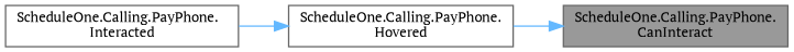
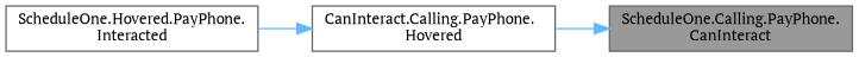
  digraph {
    fontname="PT Serif"
    rankdir=RL
    node [color=grey40 fillcolor=white fontname="PT Serif" fontsize=10 shape=box style=filled]
    edge [color=steelblue1 dir=back fontname="PT Serif" fontsize=10 labelfontname=Helvetica labelfontsize=10 style=solid]
    n1 [color=gray40 fillcolor=grey60 fontcolor=black height=0.2 label="ScheduleOne.Calling.PayPhone.\lCanInteract" width=0.4]
-   n2 [height=0.2 label="ScheduleOne.Calling.PayPhone.\lHovered" width=0.4]
-   n3 [height=0.2 label="ScheduleOne.Calling.PayPhone.\lInteracted" width=0.4]
+   n2 [height=0.2 label="CanInteract.Calling.PayPhone.\lHovered" width=0.4]
+   n3 [height=0.2 label="ScheduleOne.Hovered.PayPhone.\lInteracted" width=0.4]
    n1 -> n2
    n2 -> n3
  }
